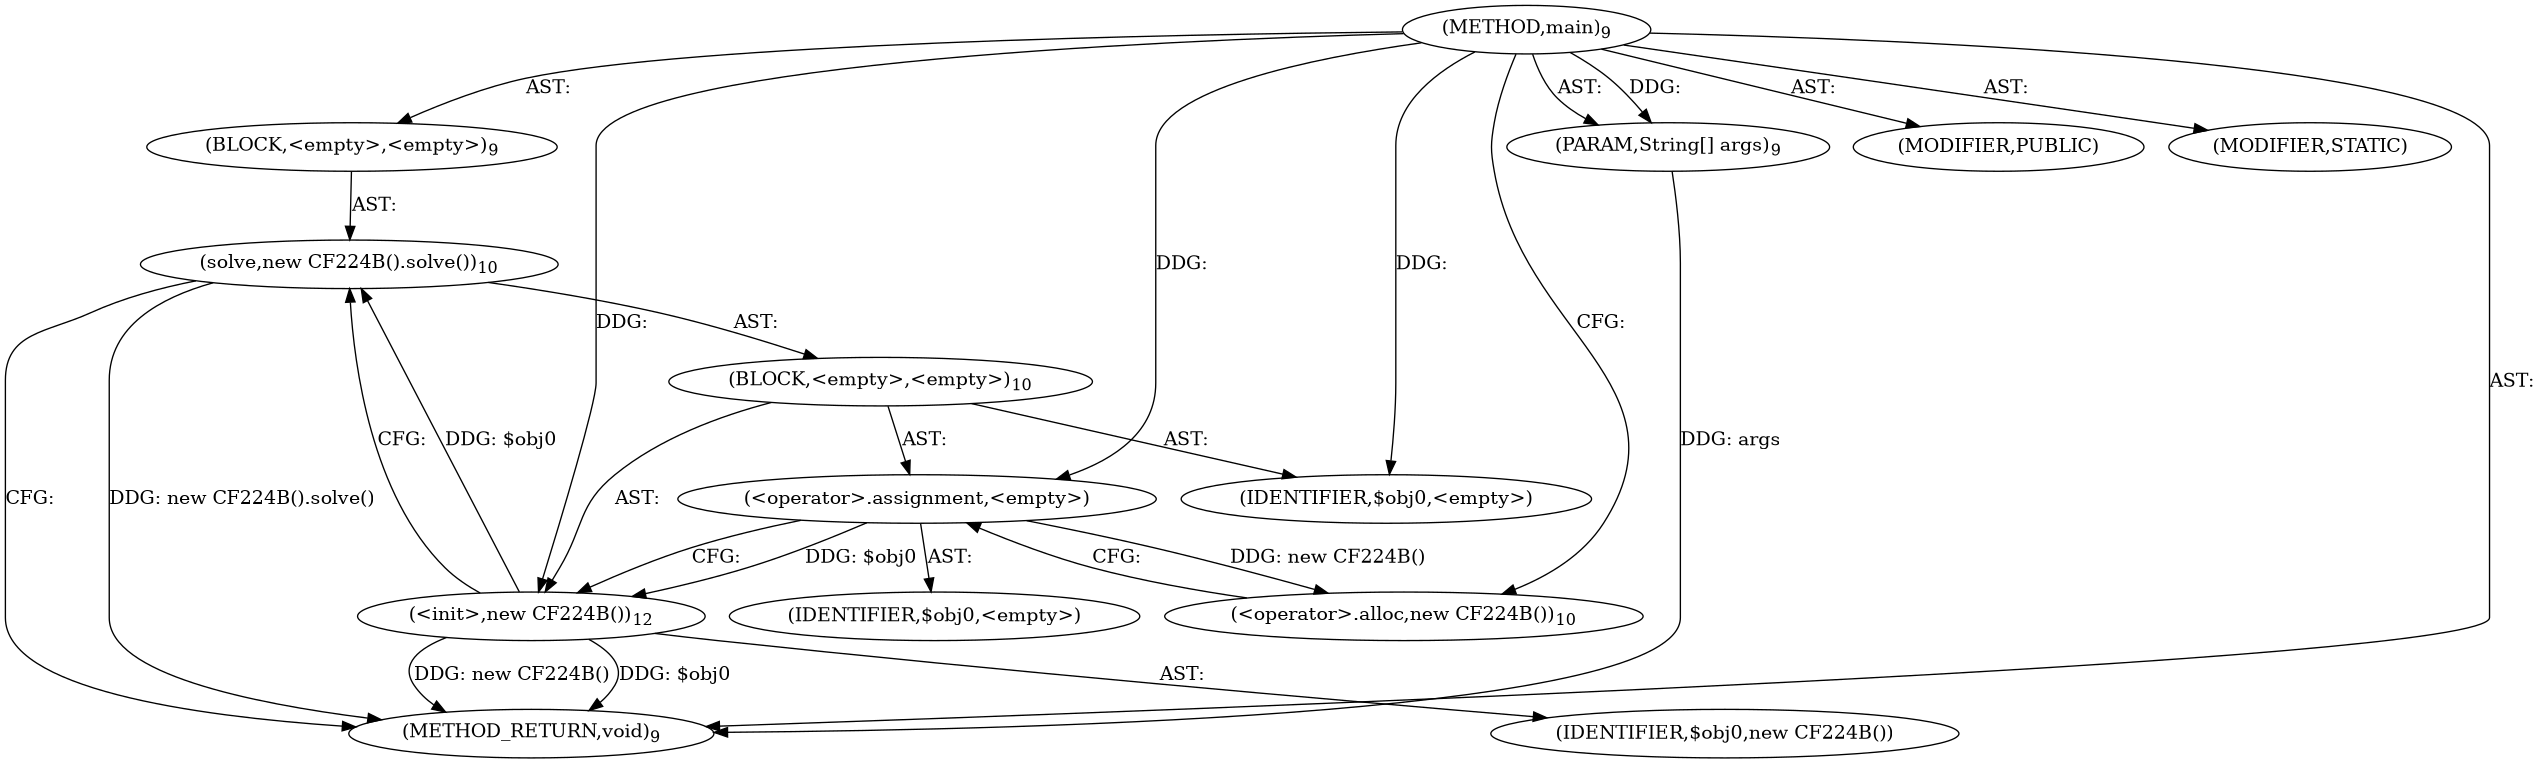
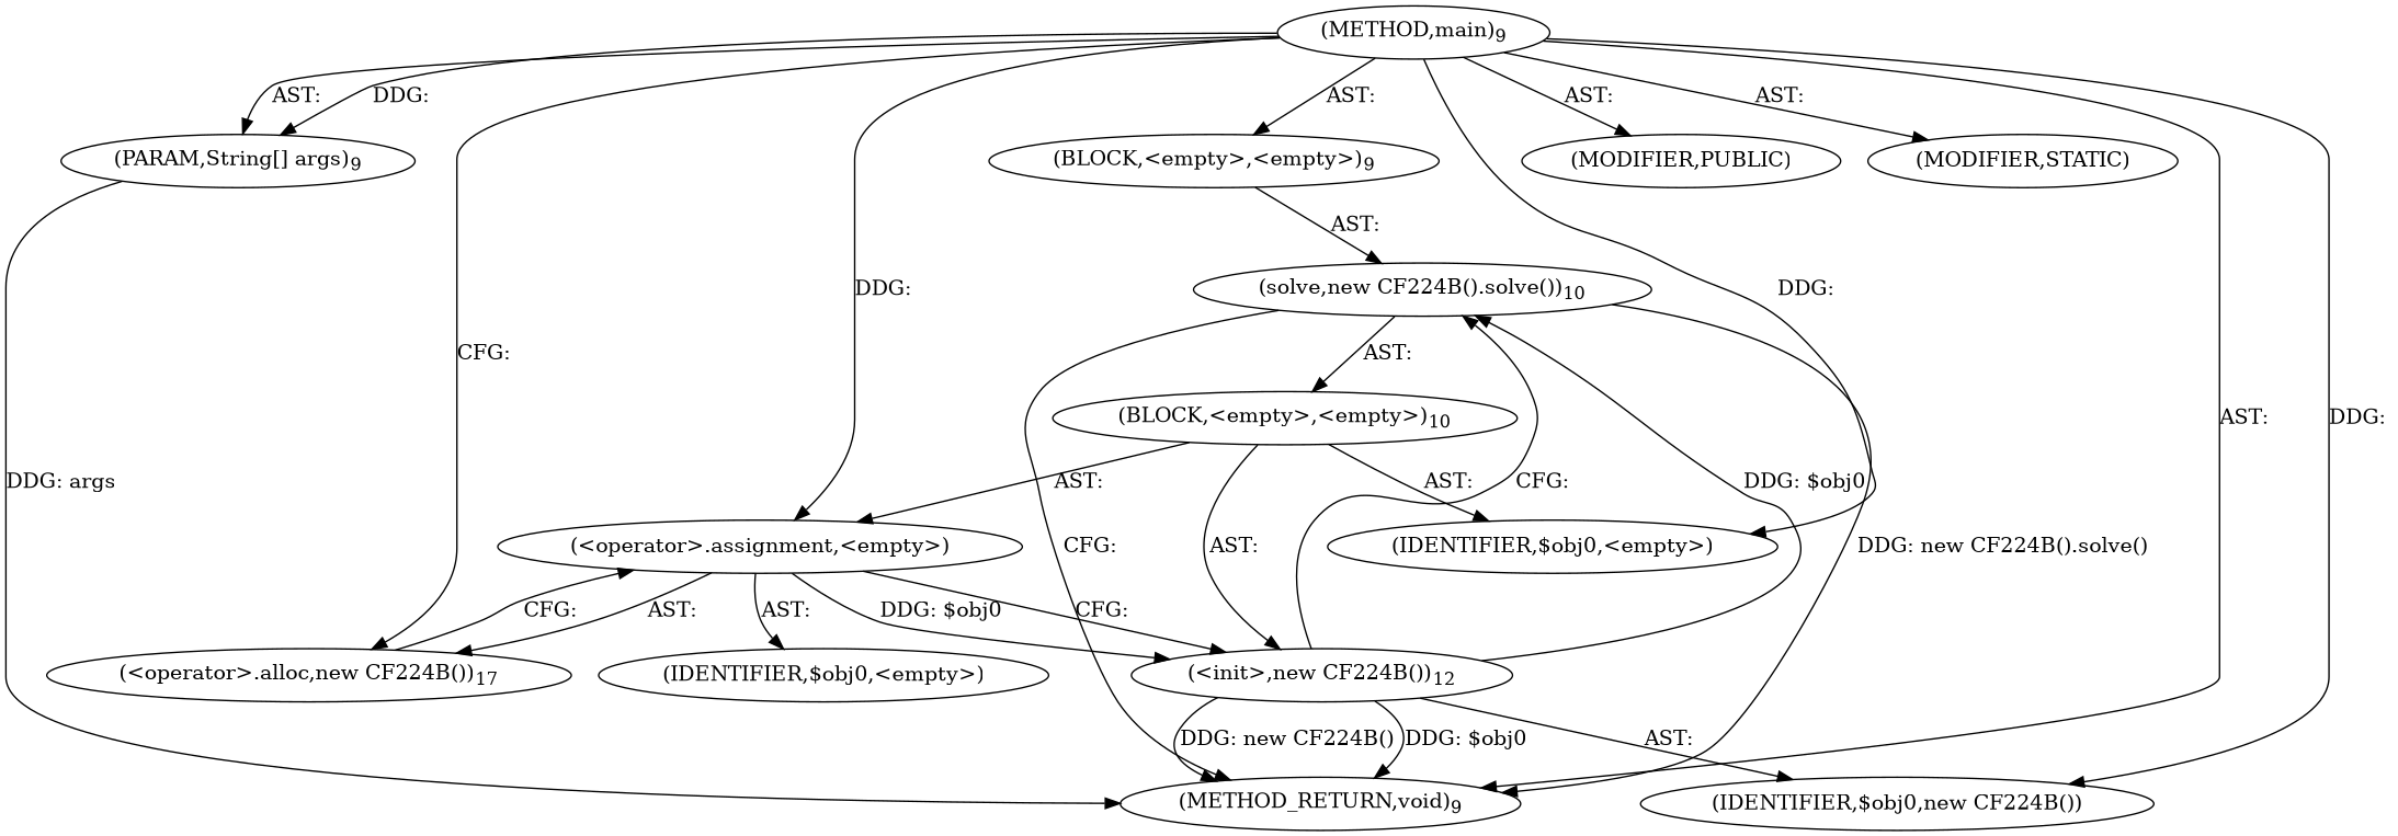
  digraph {
    n1 [label=<(METHOD,main)<SUB>9</SUB>>]
    n2 [label=<(PARAM,String[] args)<SUB>9</SUB>>]
    n3 [label=<(BLOCK,&lt;empty&gt;,&lt;empty&gt;)<SUB>9</SUB>>]
    n4 [label=<(&lt;operator&gt;.assignment,&lt;empty&gt;)>]
-   n5 [label=<(&lt;operator&gt;.alloc,new CF224B())<SUB>10</SUB>>]
+   n5 [label=<(&lt;operator&gt;.alloc,new CF224B())<SUB>17</SUB>>]
    n6 [label=<(&lt;init&gt;,new CF224B())<SUB>12</SUB>>]
    n7 [label=<(IDENTIFIER,$obj0,&lt;empty&gt;)>]
    n8 [label=<(MODIFIER,PUBLIC)>]
    n9 [label=<(MODIFIER,STATIC)>]
    n10 [label=<(METHOD_RETURN,void)<SUB>9</SUB>>]
    n11 [label=<(solve,new CF224B().solve())<SUB>10</SUB>>]
    n12 [label=<(BLOCK,&lt;empty&gt;,&lt;empty&gt;)<SUB>10</SUB>>]
    n13 [label=<(IDENTIFIER,$obj0,&lt;empty&gt;)>]
    n14 [label=<(IDENTIFIER,$obj0,new CF224B())>]
    n1 -> n2 [label="AST: "]
    n1 -> n2 [label="DDG: "]
    n1 -> n3 [label="AST: "]
    n1 -> n4 [label="DDG: "]
    n1 -> n5 [label="CFG: "]
-   n1 -> n6 [label="DDG: "]
+   n1 -> n14 [label="DDG: "]
    n1 -> n7 [label="DDG: "]
    n1 -> n8 [label="AST: "]
    n1 -> n9 [label="AST: "]
    n1 -> n10 [label="AST: "]
    n2 -> n10 [label="DDG: args"]
    n3 -> n11 [label="AST: "]
-   n4 -> n5 [label="DDG: new CF224B()"]
+   n4 -> n5 [label="AST: "]
    n4 -> n6 [label="CFG: "]
    n4 -> n6 [label="DDG: $obj0"]
    n4 -> n13 [label="AST: "]
    n5 -> n4 [label="CFG: "]
    n6 -> n10 [label="DDG: $obj0"]
    n6 -> n10 [label="DDG: new CF224B()"]
    n6 -> n11 [label="CFG: "]
    n6 -> n11 [label="DDG: $obj0"]
    n6 -> n14 [label="AST: "]
    n11 -> n10 [label="CFG: "]
    n11 -> n10 [label="DDG: new CF224B().solve()"]
    n11 -> n12 [label="AST: "]
    n12 -> n4 [label="AST: "]
    n12 -> n6 [label="AST: "]
    n12 -> n7 [label="AST: "]
  }
